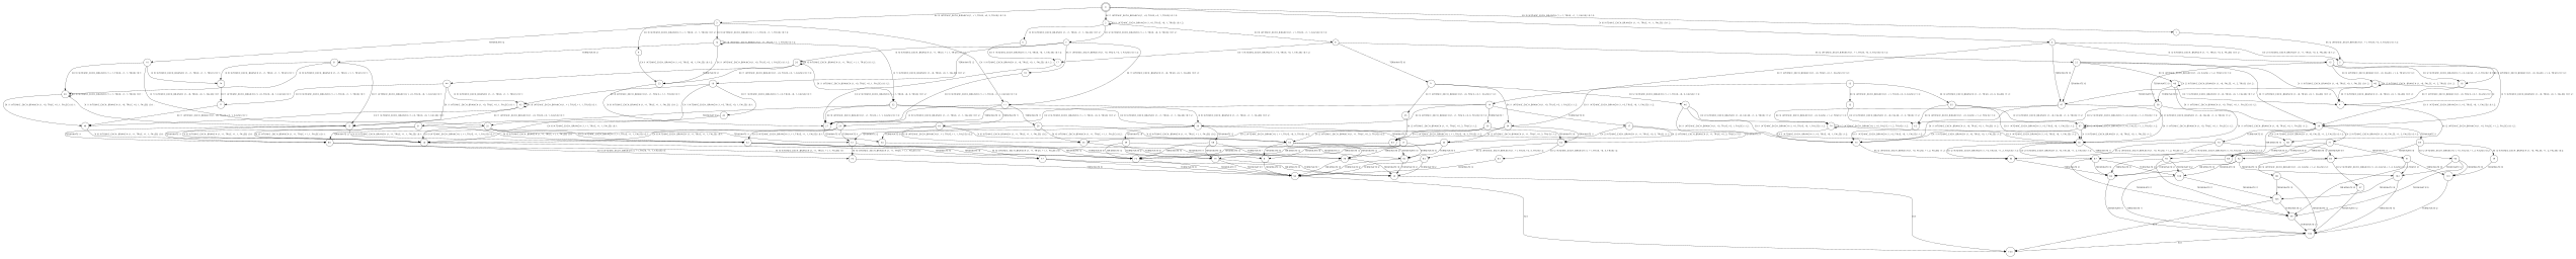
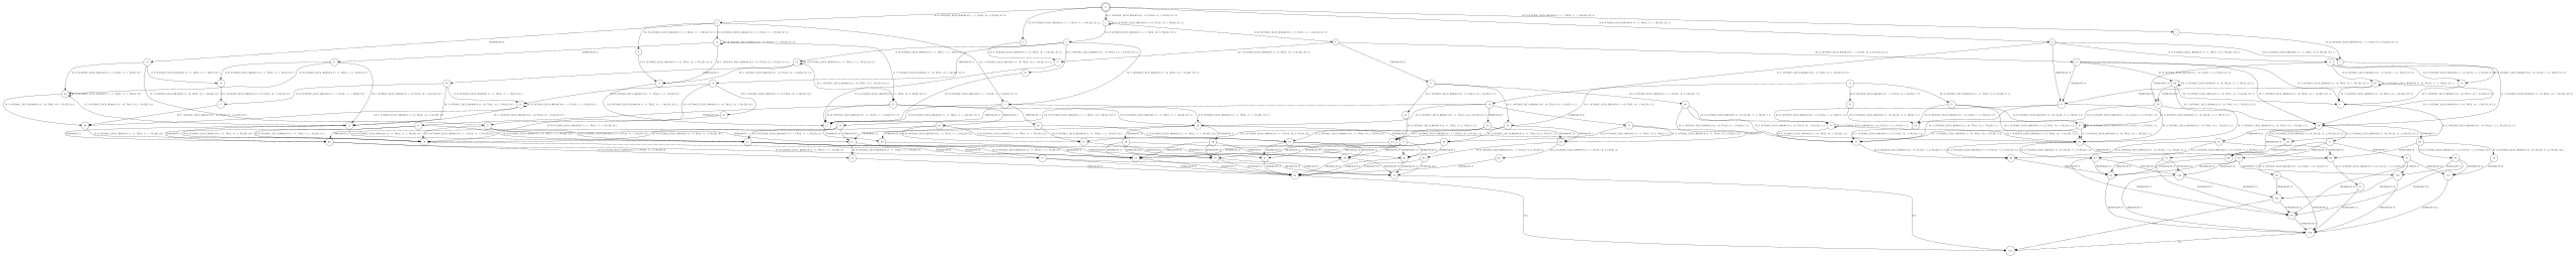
  digraph {
    fontname="Open Sans"
    node [fontname="Open Sans" shape=circle]
    edge [fontname="Open Sans"]
    0 [peripheries=2]
    1
    2
    3
    4
    5
    6
    7
    8
    9
    10
    11
    12
    14
    15
    47
    16
    17
    18
    19
    20
    21
    22
    23
    24
    25
    26
    27
    28
    29
    30
    31
    32
    13
    33
    34
    35
    36
    37
    38
    39
    40
    41
    42
    43
    44
    45
    46
    48
    72
    50
    51
    52
    49
    53
    54
    55
    56
    57
    58
    59
    60
    61
    62
    63
    64
    65
    66
    67
    68
    69
    70
    71
    93
    73
    74
    75
    76
    77
    78
    79
    80
    81
    82
    83
    84
    85
    86
    87
    88
    89
    90
    91
    92
    94
    95
    96
    97
    98
    99
    100
    101
    102
    103
    104
    105
    0 -> 1 [label="EX !0 !ATOMIC_EXCH_BRANCH (1, +1, TRUE, +1, 1, FALSE) !:0:1:2:"]
    0 -> 2 [label="EX !1 !ATOMIC_EXCH_BRANCH (1, +0, TRUE, +0, 1, TRUE) !:0:1:2:"]
    0 -> 3 [label="EX !2 !ATOMIC_EXCH_BRANCH (1, +1, TRUE, +0, 3, TRUE) !:0:1:2:"]
    0 -> 4 [label="EX !0 !ATOMIC_EXCH_BRANCH (1, +1, TRUE, +1, 1, FALSE) !:0:1:2:"]
    1 -> 5 [label="EX !2 !ATOMIC_EXCH_BRANCH (1, +1, TRUE, +0, 3, FALSE) !:0:1:2:"]
    2 -> 2 [label="EX !1 !ATOMIC_EXCH_BRANCH (1, +0, TRUE, +0, 1, TRUE) !:0:1:2:"]
-   2 -> 6 [label="EX !0 !ATOMIC_EXCH_BRANCH (1, +1, TRUE, +1, 1, FALSE) !:0:1:2:"]
+   0 -> 6 [label="EX !0 !ATOMIC_EXCH_BRANCH (1, +1, TRUE, +1, 1, FALSE) !:0:1:2:"]
    2 -> 7 [label="EX !2 !ATOMIC_EXCH_BRANCH (1, +1, TRUE, +0, 3, TRUE) !:0:1:2:"]
    2 -> 8 [label="EX !0 !ATOMIC_EXCH_BRANCH (1, +1, TRUE, +1, 1, FALSE) !:0:1:2:"]
    3 -> 9 [label="EX !0 !ATOMIC_EXCH_BRANCH (1, +1, TRUE, +1, 1, TRUE) !:0:1:2:"]
    3 -> 10 [label="TERMINATE !2"]
    3 -> 11 [label="EX !1 !ATOMIC_EXCH_BRANCH (1, +0, TRUE, +0, 1, FALSE) !:0:1:2:"]
    3 -> 12 [label="EX !0 !ATOMIC_EXCH_BRANCH (1, +1, TRUE, +1, 1, TRUE) !:0:1:2:"]
    4 -> 5 [label="EX !2 !ATOMIC_EXCH_BRANCH (1, +1, TRUE, +0, 3, FALSE) !:0:1:2:"]
    4 -> 14 [label="EX !1 !ATOMIC_EXCH_BRANCH (1, +0, TRUE, +0, 1, FALSE) !:0:1:2:"]
    4 -> 15 [label="EX !2 !ATOMIC_EXCH_BRANCH (1, +1, TRUE, +0, 3, FALSE) !:0:1:2:"]
    4 -> 47 [label="TERMINATE !0"]
    5 -> 16 [label="EX !2 !ATOMIC_EXCH_BRANCH (1, +0, FALSE, +1, 2, TRUE) !:0:1:2:"]
    6 -> 17 [label="EX !1 !ATOMIC_EXCH_BRANCH (1, +0, TRUE, +0, 1, FALSE) !:0:1:2:"]
    7 -> 11 [label="EX !1 !ATOMIC_EXCH_BRANCH (1, +0, TRUE, +0, 1, FALSE) !:0:1:2:"]
    7 -> 18 [label="EX !1 !ATOMIC_EXCH_BRANCH (1, +0, TRUE, +0, 1, FALSE) !:0:1:2:"]
    7 -> 19 [label="TERMINATE !2"]
    7 -> 20 [label="EX !0 !ATOMIC_EXCH_BRANCH (1, +1, TRUE, +1, 1, TRUE) !:0:1:2:"]
    8 -> 17 [label="EX !1 !ATOMIC_EXCH_BRANCH (1, +0, TRUE, +0, 1, FALSE) !:0:1:2:"]
    8 -> 21 [label="TERMINATE !0"]
    8 -> 22 [label="EX !2 !ATOMIC_EXCH_BRANCH (1, +1, TRUE, +0, 3, FALSE) !:0:1:2:"]
    9 -> 23 [label="EX !1 !ATOMIC_EXCH_BRANCH (1, +0, TRUE, +0, 1, FALSE) !:0:1:2:"]
    10 -> 24 [label="EX !0 !ATOMIC_EXCH_BRANCH (1, +1, TRUE, +1, 1, TRUE) !:0:1:"]
    10 -> 25 [label="EX !1 !ATOMIC_EXCH_BRANCH (1, +0, TRUE, +0, 1, FALSE) !:0:1:"]
    10 -> 26 [label="EX !0 !ATOMIC_EXCH_BRANCH (1, +1, TRUE, +1, 1, TRUE) !:0:1:"]
    11 -> 27 [label="EX !0 !ATOMIC_EXCH_BRANCH (1, +1, TRUE, +1, 1, FALSE) !:0:1:2:"]
    11 -> 28 [label="TERMINATE !1"]
    11 -> 29 [label="TERMINATE !2"]
    11 -> 30 [label="EX !0 !ATOMIC_EXCH_BRANCH (1, +1, TRUE, +1, 1, FALSE) !:0:1:2:"]
    12 -> 12 [label="EX !0 !ATOMIC_EXCH_BRANCH (1, +1, TRUE, +1, 1, TRUE) !:0:1:2:"]
    12 -> 23 [label="EX !1 !ATOMIC_EXCH_BRANCH (1, +0, TRUE, +0, 1, FALSE) !:0:1:2:"]
    12 -> 31 [label="TERMINATE !2"]
    12 -> 32 [label="EX !1 !ATOMIC_EXCH_BRANCH (1, +0, TRUE, +0, 1, FALSE) !:0:1:2:"]
    14 -> 27 [label="EX !2 !ATOMIC_EXCH_BRANCH (1, +1, TRUE, +0, 3, TRUE) !:0:1:2:"]
    14 -> 30 [label="EX !2 !ATOMIC_EXCH_BRANCH (1, +1, TRUE, +0, 3, TRUE) !:0:1:2:"]
    14 -> 36 [label="TERMINATE !1"]
    14 -> 37 [label="TERMINATE !0"]
    15 -> 16 [label="EX !2 !ATOMIC_EXCH_BRANCH (1, +0, FALSE, +1, 2, TRUE) !:0:1:2:"]
    15 -> 38 [label="TERMINATE !0"]
    15 -> 39 [label="EX !1 !ATOMIC_EXCH_BRANCH (1, +0, TRUE, +0, 1, FALSE) !:0:1:2:"]
    15 -> 40 [label="EX !2 !ATOMIC_EXCH_BRANCH (1, +0, FALSE, +1, 2, TRUE) !:0:1:2:"]
    47 -> 66 [label="EX !1 !ATOMIC_EXCH_BRANCH (1, +0, TRUE, +0, 1, FALSE) !:1:2:"]
    47 -> 73 [label="EX !1 !ATOMIC_EXCH_BRANCH (1, +0, TRUE, +0, 1, FALSE) !:1:2:"]
    47 -> 74 [label="EX !2 !ATOMIC_EXCH_BRANCH (1, +0, FALSE, +1, 2, TRUE) !:1:2:"]
    16 -> 41 [label="EX !1 !ATOMIC_EXCH_BRANCH (1, +0, TRUE, +0, 1, FALSE) !:0:1:2:"]
    17 -> 27 [label="EX !2 !ATOMIC_EXCH_BRANCH (1, +1, TRUE, +0, 3, TRUE) !:0:1:2:"]
    18 -> 27 [label="EX !0 !ATOMIC_EXCH_BRANCH (1, +1, TRUE, +1, 1, FALSE) !:0:1:2:"]
    19 -> 25 [label="EX !1 !ATOMIC_EXCH_BRANCH (1, +0, TRUE, +0, 1, FALSE) !:0:1:"]
    19 -> 42 [label="EX !1 !ATOMIC_EXCH_BRANCH (1, +0, TRUE, +0, 1, FALSE) !:0:1:"]
    19 -> 43 [label="EX !0 !ATOMIC_EXCH_BRANCH (1, +1, TRUE, +1, 1, TRUE) !:0:1:"]
    20 -> 20 [label="EX !0 !ATOMIC_EXCH_BRANCH (1, +1, TRUE, +1, 1, TRUE) !:0:1:2:"]
    20 -> 23 [label="EX !1 !ATOMIC_EXCH_BRANCH (1, +0, TRUE, +0, 1, FALSE) !:0:1:2:"]
    20 -> 32 [label="EX !1 !ATOMIC_EXCH_BRANCH (1, +0, TRUE, +0, 1, FALSE) !:0:1:2:"]
    20 -> 44 [label="TERMINATE !2"]
    21 -> 34 [label="EX !1 !ATOMIC_EXCH_BRANCH (1, +0, TRUE, +0, 1, FALSE) !:1:2:"]
    21 -> 45 [label="EX !1 !ATOMIC_EXCH_BRANCH (1, +0, TRUE, +0, 1, FALSE) !:1:2:"]
    21 -> 46 [label="EX !2 !ATOMIC_EXCH_BRANCH (1, +1, TRUE, +0, 3, FALSE) !:1:2:"]
    22 -> 47 [label="TERMINATE !0"]
    22 -> 39 [label="EX !1 !ATOMIC_EXCH_BRANCH (1, +0, TRUE, +0, 1, FALSE) !:0:1:2:"]
    22 -> 41 [label="EX !1 !ATOMIC_EXCH_BRANCH (1, +0, TRUE, +0, 1, FALSE) !:0:1:2:"]
    22 -> 48 [label="EX !2 !ATOMIC_EXCH_BRANCH (1, +0, FALSE, +1, 2, TRUE) !:0:1:2:"]
    23 -> 27 [label="EX !0 !ATOMIC_EXCH_BRANCH (1, +1, TRUE, +1, 1, FALSE) !:0:1:2:"]
    24 -> 72 [label="EX !1 !ATOMIC_EXCH_BRANCH (1, +0, TRUE, +0, 1, FALSE) !:0:1:"]
    25 -> 50 [label="EX !0 !ATOMIC_EXCH_BRANCH (1, +1, TRUE, +1, 1, FALSE) !:0:1:"]
    25 -> 51 [label="TERMINATE !1"]
    25 -> 52 [label="EX !0 !ATOMIC_EXCH_BRANCH (1, +1, TRUE, +1, 1, FALSE) !:0:1:"]
    26 -> 26 [label="EX !0 !ATOMIC_EXCH_BRANCH (1, +1, TRUE, +1, 1, TRUE) !:0:1:"]
    26 -> 49 [label="EX !1 !ATOMIC_EXCH_BRANCH (1, +0, TRUE, +0, 1, FALSE) !:0:1:"]
    26 -> 53 [label="EX !1 !ATOMIC_EXCH_BRANCH (1, +0, TRUE, +0, 1, FALSE) !:0:1:"]
    27 -> 54 [label="TERMINATE !0"]
    28 -> 51 [label="TERMINATE !2"]
    28 -> 55 [label="EX !0 !ATOMIC_EXCH_BRANCH (1, +1, TRUE, +1, 1, FALSE) !:0:2:"]
    28 -> 56 [label="EX !0 !ATOMIC_EXCH_BRANCH (1, +1, TRUE, +1, 1, FALSE) !:0:2:"]
    29 -> 50 [label="EX !0 !ATOMIC_EXCH_BRANCH (1, +1, TRUE, +1, 1, FALSE) !:0:1:"]
    29 -> 51 [label="TERMINATE !1"]
    29 -> 52 [label="EX !0 !ATOMIC_EXCH_BRANCH (1, +1, TRUE, +1, 1, FALSE) !:0:1:"]
    30 -> 54 [label="TERMINATE !0"]
    30 -> 57 [label="TERMINATE !1"]
    30 -> 58 [label="TERMINATE !2"]
    30 -> 59 [label="TERMINATE !0"]
    31 -> 24 [label="EX !0 !ATOMIC_EXCH_BRANCH (1, +1, TRUE, +1, 1, TRUE) !:0:1:"]
    31 -> 26 [label="EX !0 !ATOMIC_EXCH_BRANCH (1, +1, TRUE, +1, 1, TRUE) !:0:1:"]
    31 -> 53 [label="EX !1 !ATOMIC_EXCH_BRANCH (1, +0, TRUE, +0, 1, FALSE) !:0:1:"]
    32 -> 27 [label="EX !0 !ATOMIC_EXCH_BRANCH (1, +1, TRUE, +1, 1, FALSE) !:0:1:2:"]
    32 -> 30 [label="EX !0 !ATOMIC_EXCH_BRANCH (1, +1, TRUE, +1, 1, FALSE) !:0:1:2:"]
    32 -> 60 [label="TERMINATE !1"]
    32 -> 61 [label="TERMINATE !2"]
    13 -> 33 [label="EX !2 !ATOMIC_EXCH_BRANCH (1, +1, TRUE, +0, 3, FALSE) !:1:2:"]
    13 -> 34 [label="EX !1 !ATOMIC_EXCH_BRANCH (1, +0, TRUE, +0, 1, FALSE) !:1:2:"]
    13 -> 35 [label="EX !2 !ATOMIC_EXCH_BRANCH (1, +1, TRUE, +0, 3, FALSE) !:1:2:"]
    33 -> 62 [label="EX !2 !ATOMIC_EXCH_BRANCH (1, +0, FALSE, +1, 2, TRUE) !:1:2:"]
    34 -> 63 [label="EX !2 !ATOMIC_EXCH_BRANCH (1, +1, TRUE, +0, 3, TRUE) !:1:2:"]
    34 -> 64 [label="TERMINATE !1"]
    34 -> 65 [label="EX !2 !ATOMIC_EXCH_BRANCH (1, +1, TRUE, +0, 3, TRUE) !:1:2:"]
    35 -> 62 [label="EX !2 !ATOMIC_EXCH_BRANCH (1, +0, FALSE, +1, 2, TRUE) !:1:2:"]
    35 -> 66 [label="EX !1 !ATOMIC_EXCH_BRANCH (1, +0, TRUE, +0, 1, FALSE) !:1:2:"]
    35 -> 67 [label="EX !2 !ATOMIC_EXCH_BRANCH (1, +0, FALSE, +1, 2, TRUE) !:1:2:"]
    36 -> 55 [label="EX !2 !ATOMIC_EXCH_BRANCH (1, +1, TRUE, +0, 3, TRUE) !:0:2:"]
    36 -> 56 [label="EX !2 !ATOMIC_EXCH_BRANCH (1, +1, TRUE, +0, 3, TRUE) !:0:2:"]
    36 -> 64 [label="TERMINATE !0"]
    37 -> 63 [label="EX !2 !ATOMIC_EXCH_BRANCH (1, +1, TRUE, +0, 3, TRUE) !:1:2:"]
    37 -> 64 [label="TERMINATE !1"]
    37 -> 65 [label="EX !2 !ATOMIC_EXCH_BRANCH (1, +1, TRUE, +0, 3, TRUE) !:1:2:"]
    38 -> 62 [label="EX !2 !ATOMIC_EXCH_BRANCH (1, +0, FALSE, +1, 2, TRUE) !:1:2:"]
    38 -> 66 [label="EX !1 !ATOMIC_EXCH_BRANCH (1, +0, TRUE, +0, 1, FALSE) !:1:2:"]
    38 -> 67 [label="EX !2 !ATOMIC_EXCH_BRANCH (1, +0, FALSE, +1, 2, TRUE) !:1:2:"]
    39 -> 68 [label="EX !2 !ATOMIC_EXCH_BRANCH (1, +0, FALSE, +1, 2, FALSE) !:0:1:2:"]
    39 -> 69 [label="TERMINATE !1"]
    39 -> 70 [label="TERMINATE !0"]
    39 -> 71 [label="EX !2 !ATOMIC_EXCH_BRANCH (1, +0, FALSE, +1, 2, FALSE) !:0:1:2:"]
    39 -> 93 [label="TERMINATE !0"]
    40 -> 38 [label="TERMINATE !0"]
    40 -> 39 [label="EX !1 !ATOMIC_EXCH_BRANCH (1, +0, TRUE, +0, 1, FALSE) !:0:1:2:"]
    40 -> 40 [label="EX !2 !ATOMIC_EXCH_BRANCH (1, +0, FALSE, +1, 2, TRUE) !:0:1:2:"]
    40 -> 41 [label="EX !1 !ATOMIC_EXCH_BRANCH (1, +0, TRUE, +0, 1, FALSE) !:0:1:2:"]
    41 -> 68 [label="EX !2 !ATOMIC_EXCH_BRANCH (1, +0, FALSE, +1, 2, FALSE) !:0:1:2:"]
    42 -> 50 [label="EX !0 !ATOMIC_EXCH_BRANCH (1, +1, TRUE, +1, 1, FALSE) !:0:1:"]
    43 -> 43 [label="EX !0 !ATOMIC_EXCH_BRANCH (1, +1, TRUE, +1, 1, TRUE) !:0:1:"]
    43 -> 49 [label="EX !1 !ATOMIC_EXCH_BRANCH (1, +0, TRUE, +0, 1, FALSE) !:0:1:"]
    43 -> 53 [label="EX !1 !ATOMIC_EXCH_BRANCH (1, +0, TRUE, +0, 1, FALSE) !:0:1:"]
    44 -> 43 [label="EX !0 !ATOMIC_EXCH_BRANCH (1, +1, TRUE, +1, 1, TRUE) !:0:1:"]
    44 -> 72 [label="EX !0 !ATOMIC_EXCH_BRANCH (1, +1, TRUE, +1, 1, TRUE) !:0:1:"]
    44 -> 53 [label="EX !1 !ATOMIC_EXCH_BRANCH (1, +0, TRUE, +0, 1, FALSE) !:0:1:"]
    45 -> 63 [label="EX !2 !ATOMIC_EXCH_BRANCH (1, +1, TRUE, +0, 3, TRUE) !:1:2:"]
    46 -> 66 [label="EX !1 !ATOMIC_EXCH_BRANCH (1, +0, TRUE, +0, 1, FALSE) !:1:2:"]
    46 -> 73 [label="EX !1 !ATOMIC_EXCH_BRANCH (1, +0, TRUE, +0, 1, FALSE) !:1:2:"]
    46 -> 74 [label="EX !2 !ATOMIC_EXCH_BRANCH (1, +0, FALSE, +1, 2, TRUE) !:1:2:"]
    48 -> 47 [label="TERMINATE !0"]
    48 -> 39 [label="EX !1 !ATOMIC_EXCH_BRANCH (1, +0, TRUE, +0, 1, FALSE) !:0:1:2:"]
    48 -> 41 [label="EX !1 !ATOMIC_EXCH_BRANCH (1, +0, TRUE, +0, 1, FALSE) !:0:1:2:"]
    48 -> 48 [label="EX !2 !ATOMIC_EXCH_BRANCH (1, +0, FALSE, +1, 2, TRUE) !:0:1:2:"]
    72 -> 49 [label="EX !1 !ATOMIC_EXCH_BRANCH (1, +0, TRUE, +0, 1, FALSE) !:0:1:"]
    50 -> 75 [label="TERMINATE !0"]
    51 -> 76 [label="EX !0 !ATOMIC_EXCH_BRANCH (1, +1, TRUE, +1, 1, FALSE) !:0:"]
    51 -> 77 [label="EX !0 !ATOMIC_EXCH_BRANCH (1, +1, TRUE, +1, 1, FALSE) !:0:"]
    52 -> 75 [label="TERMINATE !0"]
    52 -> 78 [label="TERMINATE !1"]
    52 -> 79 [label="TERMINATE !0"]
    49 -> 50 [label="EX !0 !ATOMIC_EXCH_BRANCH (1, +1, TRUE, +1, 1, FALSE) !:0:1:"]
    53 -> 50 [label="EX !0 !ATOMIC_EXCH_BRANCH (1, +1, TRUE, +1, 1, FALSE) !:0:1:"]
    53 -> 52 [label="EX !0 !ATOMIC_EXCH_BRANCH (1, +1, TRUE, +1, 1, FALSE) !:0:1:"]
    53 -> 80 [label="TERMINATE !1"]
    54 -> 75 [label="TERMINATE !2"]
    55 -> 81 [label="TERMINATE !0"]
    56 -> 78 [label="TERMINATE !2"]
    56 -> 81 [label="TERMINATE !0"]
    56 -> 82 [label="TERMINATE !0"]
    57 -> 78 [label="TERMINATE !2"]
    57 -> 81 [label="TERMINATE !0"]
    57 -> 82 [label="TERMINATE !0"]
    58 -> 75 [label="TERMINATE !0"]
    58 -> 78 [label="TERMINATE !1"]
    58 -> 79 [label="TERMINATE !0"]
    59 -> 75 [label="TERMINATE !2"]
    59 -> 79 [label="TERMINATE !2"]
    59 -> 82 [label="TERMINATE !1"]
    60 -> 55 [label="EX !0 !ATOMIC_EXCH_BRANCH (1, +1, TRUE, +1, 1, FALSE) !:0:2:"]
    60 -> 56 [label="EX !0 !ATOMIC_EXCH_BRANCH (1, +1, TRUE, +1, 1, FALSE) !:0:2:"]
    60 -> 80 [label="TERMINATE !2"]
    61 -> 50 [label="EX !0 !ATOMIC_EXCH_BRANCH (1, +1, TRUE, +1, 1, FALSE) !:0:1:"]
    61 -> 52 [label="EX !0 !ATOMIC_EXCH_BRANCH (1, +1, TRUE, +1, 1, FALSE) !:0:1:"]
    61 -> 80 [label="TERMINATE !1"]
    62 -> 73 [label="EX !1 !ATOMIC_EXCH_BRANCH (1, +0, TRUE, +0, 1, FALSE) !:1:2:"]
    63 -> 75 [label="TERMINATE !2"]
    64 -> 83 [label="EX !2 !ATOMIC_EXCH_BRANCH (1, +1, TRUE, +0, 3, TRUE) !:2:"]
    64 -> 84 [label="EX !2 !ATOMIC_EXCH_BRANCH (1, +1, TRUE, +0, 3, TRUE) !:2:"]
    65 -> 75 [label="TERMINATE !2"]
    65 -> 79 [label="TERMINATE !2"]
    65 -> 82 [label="TERMINATE !1"]
    66 -> 85 [label="EX !2 !ATOMIC_EXCH_BRANCH (1, +0, FALSE, +1, 2, FALSE) !:1:2:"]
    66 -> 86 [label="TERMINATE !1"]
    66 -> 87 [label="EX !2 !ATOMIC_EXCH_BRANCH (1, +0, FALSE, +1, 2, FALSE) !:1:2:"]
    67 -> 66 [label="EX !1 !ATOMIC_EXCH_BRANCH (1, +0, TRUE, +0, 1, FALSE) !:1:2:"]
    67 -> 67 [label="EX !2 !ATOMIC_EXCH_BRANCH (1, +0, FALSE, +1, 2, TRUE) !:1:2:"]
    67 -> 73 [label="EX !1 !ATOMIC_EXCH_BRANCH (1, +0, TRUE, +0, 1, FALSE) !:1:2:"]
    68 -> 88 [label="TERMINATE !0"]
    69 -> 86 [label="TERMINATE !0"]
    69 -> 89 [label="EX !2 !ATOMIC_EXCH_BRANCH (1, +0, FALSE, +1, 2, FALSE) !:0:2:"]
    69 -> 90 [label="EX !2 !ATOMIC_EXCH_BRANCH (1, +0, FALSE, +1, 2, FALSE) !:0:2:"]
    70 -> 85 [label="EX !2 !ATOMIC_EXCH_BRANCH (1, +0, FALSE, +1, 2, FALSE) !:1:2:"]
    70 -> 86 [label="TERMINATE !1"]
    70 -> 87 [label="EX !2 !ATOMIC_EXCH_BRANCH (1, +0, FALSE, +1, 2, FALSE) !:1:2:"]
    71 -> 88 [label="TERMINATE !0"]
    71 -> 91 [label="TERMINATE !1"]
    71 -> 92 [label="TERMINATE !2"]
    93 -> 96 [label="TERMINATE !2"]
    93 -> 99 [label="TERMINATE !1"]
    93 -> 100 [label="TERMINATE !2"]
    73 -> 85 [label="EX !2 !ATOMIC_EXCH_BRANCH (1, +0, FALSE, +1, 2, FALSE) !:1:2:"]
    74 -> 66 [label="EX !1 !ATOMIC_EXCH_BRANCH (1, +0, TRUE, +0, 1, FALSE) !:1:2:"]
    74 -> 73 [label="EX !1 !ATOMIC_EXCH_BRANCH (1, +0, TRUE, +0, 1, FALSE) !:1:2:"]
    74 -> 74 [label="EX !2 !ATOMIC_EXCH_BRANCH (1, +0, FALSE, +1, 2, TRUE) !:1:2:"]
    75 -> 94 [label="TERMINATE !1"]
    76 -> 94 [label="TERMINATE !0"]
    77 -> 94 [label="TERMINATE !0"]
    77 -> 95 [label="TERMINATE !0"]
    78 -> 94 [label="TERMINATE !0"]
    78 -> 95 [label="TERMINATE !0"]
    79 -> 94 [label="TERMINATE !1"]
    79 -> 95 [label="TERMINATE !1"]
    80 -> 76 [label="EX !0 !ATOMIC_EXCH_BRANCH (1, +1, TRUE, +1, 1, FALSE) !:0:"]
    80 -> 77 [label="EX !0 !ATOMIC_EXCH_BRANCH (1, +1, TRUE, +1, 1, FALSE) !:0:"]
    81 -> 94 [label="TERMINATE !2"]
    82 -> 94 [label="TERMINATE !2"]
    82 -> 95 [label="TERMINATE !2"]
    83 -> 94 [label="TERMINATE !2"]
    84 -> 94 [label="TERMINATE !2"]
    84 -> 95 [label="TERMINATE !2"]
    85 -> 96 [label="TERMINATE !2"]
    86 -> 97 [label="EX !2 !ATOMIC_EXCH_BRANCH (1, +0, FALSE, +1, 2, FALSE) !:2:"]
    86 -> 98 [label="EX !2 !ATOMIC_EXCH_BRANCH (1, +0, FALSE, +1, 2, FALSE) !:2:"]
    87 -> 96 [label="TERMINATE !2"]
    87 -> 99 [label="TERMINATE !1"]
    87 -> 100 [label="TERMINATE !2"]
    88 -> 96 [label="TERMINATE !2"]
    89 -> 101 [label="TERMINATE !0"]
    90 -> 99 [label="TERMINATE !0"]
    90 -> 101 [label="TERMINATE !0"]
    90 -> 102 [label="TERMINATE !2"]
    91 -> 99 [label="TERMINATE !0"]
    91 -> 101 [label="TERMINATE !0"]
    91 -> 102 [label="ATOMIC !2"]
    92 -> 96 [label="TERMINATE !0"]
    92 -> 100 [label="TERMINATE !0"]
    92 -> 102 [label="TERMINATE !2"]
    94 -> 103 [label=exit]
    95 -> 103 [label=exit]
    96 -> 104 [label="TERMINATE !1"]
    97 -> 104 [label="TERMINATE !2"]
    98 -> 104 [label="TERMINATE !2"]
    98 -> 105 [label="TERMINATE !2"]
    99 -> 104 [label="TERMINATE !2"]
    100 -> 104 [label="TERMINATE !1"]
    100 -> 105 [label="TERMINATE !1"]
    101 -> 104 [label="TERMINATE !2"]
    102 -> 104 [label="TERMINATE !0"]
    102 -> 105 [label="TERMINATE !0"]
    104 -> 103 [label=exit]
    105 -> 99 [label="TERMINATE !2"]
    105 -> 103 [label=exit]
  }
